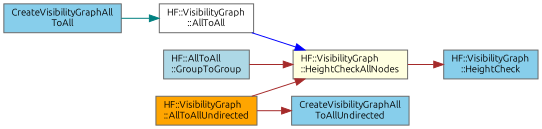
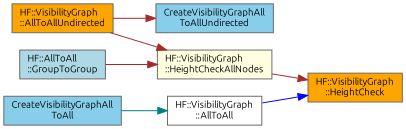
  digraph {
    fontname=Ubuntu
    rankdir=RL
    node [color=grey40 fillcolor=orange fontname=Ubuntu fontsize=10 shape=box style=filled]
    edge [color=brown dir=back fontname=Ubuntu fontsize=10 labelfontname=Helvetica labelfontsize=10 style=solid]
-   n1 [color=gray40 fillcolor=skyblue fontcolor=black height=0.2 label="HF::VisibilityGraph\l::HeightCheck" width=0.4]
+   n1 [color=gray40 fontcolor=black height=0.2 label="HF::VisibilityGraph\l::HeightCheck" width=0.4]
    n2 [fillcolor=lightyellow height=0.2 label="HF::VisibilityGraph\l::HeightCheckAllNodes" width=0.4]
    n3 [fillcolor=white height=0.2 label="HF::VisibilityGraph\l::AllToAll" width=0.4]
    n4 [height=0.2 label="HF::VisibilityGraph\l::AllToAllUndirected" width=0.4]
    n5 [fillcolor=lightblue height=0.2 label="HF::AllToAll\l::GroupToGroup" width=0.4]
    n6 [fillcolor=skyblue height=0.2 label="CreateVisibilityGraphAll\lToAll" width=0.4]
    n7 [fillcolor=skyblue height=0.2 label="CreateVisibilityGraphAll\lToAllUndirected" width=0.4]
    n1 -> n2
-   n2 -> n3 [color=blue]
+   n1 -> n3 [color=blue]
    n2 -> n4
    n2 -> n5
    n3 -> n6 [color=teal]
    n7 -> n4
  }
